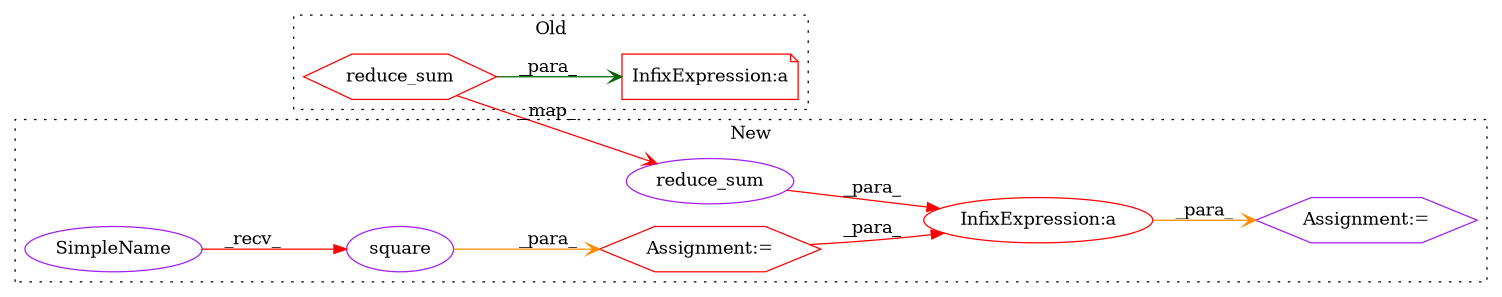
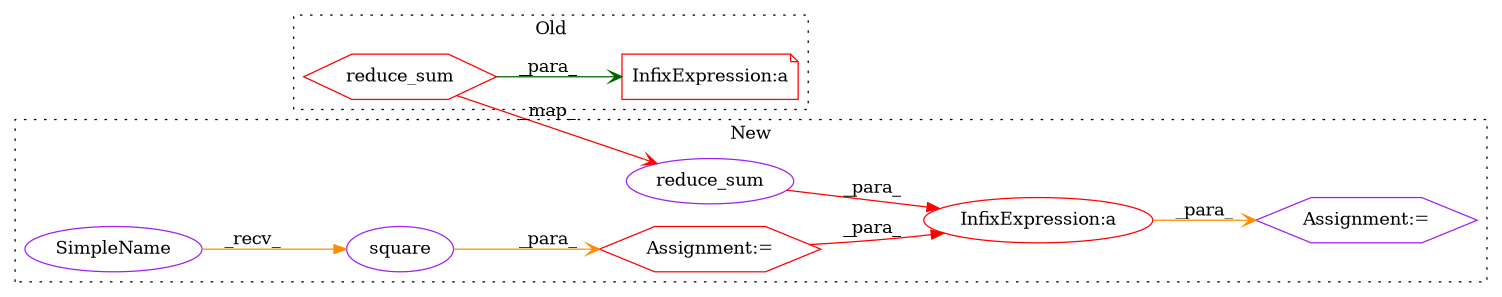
  digraph {
    rankdir=LR
    node [a=32 l="11,1" shape=ellipse color=red]
    edge [color=red arrowhead=vee]
    n1 [label=reduce_sum s="2457,2498" shape=hexagon]
    n2 [a=27 l=3 label="InfixExpression:a" s=2418 shape=note]
    n3 [label=reduce_sum s="2827,2868" color=purple]
    n4 [a=27 l=3 label="InfixExpression:a" s=3007]
    n5 [a=7 l=1 label="Assignment:=" s=2976 shape=hexagon color=purple]
    n6 [a=7 l=1 label="Assignment:=" s=2906 shape=hexagon]
    n7 [l="7,1" label=square s="2940,2951" color=purple]
    n8 [a=42 l=10 label=SimpleName s=2929 color=purple]
    subgraph cluster_1 {
      label=Old
      style=dotted
      n1
      n2
    }
    subgraph cluster_2 {
      label=New
      style=dotted
      n3
      n4
      n5
      n6
      n7
      n8
    }
    n1 -> n2 [label=_para_ color=darkgreen]
    n1 -> n3 [label=_map_]
    n3 -> n4 [label=_para_ arrowhead=normal]
    n4 -> n5 [label=_para_ color=darkorange]
    n6 -> n4 [label=_para_ arrowhead=normal]
    n7 -> n6 [label=_para_ color=darkorange]
-   n8 -> n7 [label=_recv_ arrowhead=normal]
+   n8 -> n7 [label=_recv_ color=darkorange arrowhead=normal]
  }
